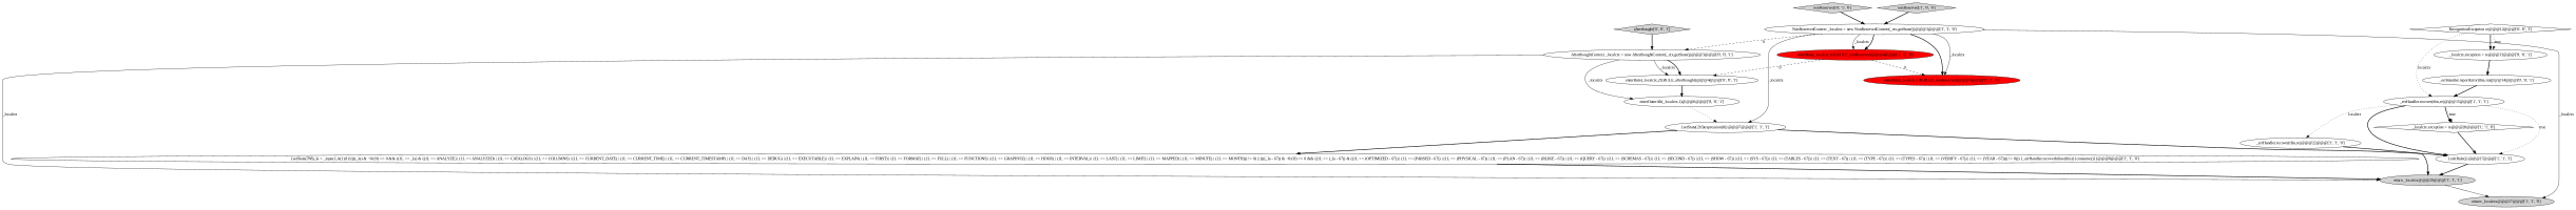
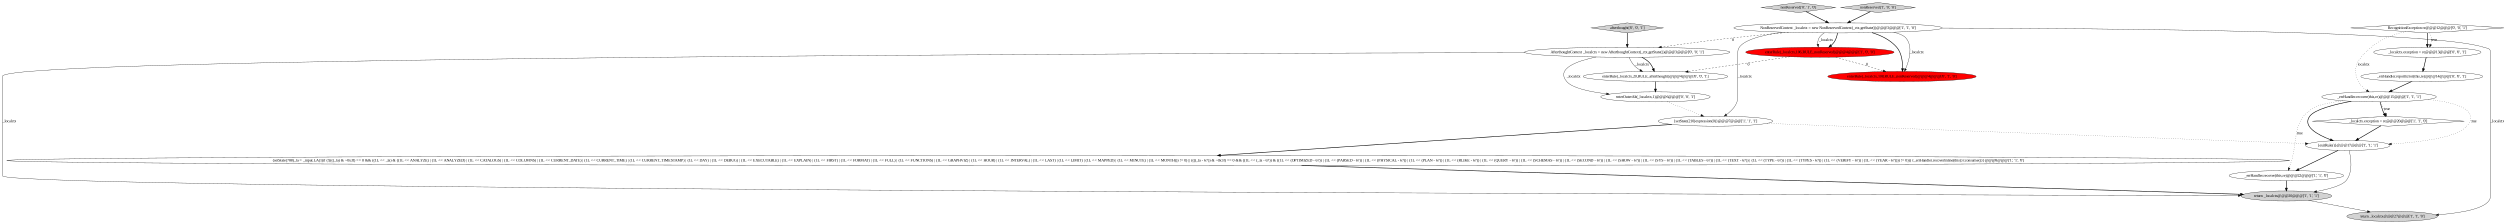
  digraph {
    fontname="Liberation Serif"
    node [fillcolor=white fontname="Liberation Serif" shape=ellipse style=filled]
    edge [fontname="Liberation Serif" style=bold]
    n1 [fillcolor=lightgray label="return _localctx@@@20@@@['1', '1', '1']"]
    n2 [fillcolor=lightgray label="return _localctx@@@27@@@['1', '1', '0']"]
    n3 [label="{exitRule()}@@@17@@@['1', '1', '1']"]
    n4 [label="_errHandler.recover(this,re)@@@22@@@['1', '1', '0']"]
    n5 [label="AfterthoughtContext _localctx = new AfterthoughtContext(_ctx,getState())@@@3@@@['0', '0', '1']"]
    n6 [label="enterOuterAlt(_localctx,1)@@@6@@@['0', '0', '1']"]
    n7 [label="enterRule(_localctx,20,RULE_afterthought)@@@4@@@['0', '0', '1']"]
    n8 [label="{setState(210)expression(0)}@@@7@@@['1', '1', '1']"]
    n9 [label="{setState(788)_la = _input.LA(1)if (!((((_la) & ~0x3f) == 0 && ((1L << _la) & ((1L << ANALYZE) | (1L << ANALYZED) | (1L << CATALOGS) | (1L << COLUMNS) | (1L << CURRENT_DATE) | (1L << CURRENT_TIME) | (1L << CURRENT_TIMESTAMP) | (1L << DAY) | (1L << DEBUG) | (1L << EXECUTABLE) | (1L << EXPLAIN) | (1L << FIRST) | (1L << FORMAT) | (1L << FULL) | (1L << FUNCTIONS) | (1L << GRAPHVIZ) | (1L << HOUR) | (1L << INTERVAL) | (1L << LAST) | (1L << LIMIT) | (1L << MAPPED) | (1L << MINUTE) | (1L << MONTH))) != 0) || ((((_la - 67)) & ~0x3f) == 0 && ((1L << (_la - 67)) & ((1L << (OPTIMIZED - 67)) | (1L << (PARSED - 67)) | (1L << (PHYSICAL - 67)) | (1L << (PLAN - 67)) | (1L << (RLIKE - 67)) | (1L << (QUERY - 67)) | (1L << (SCHEMAS - 67)) | (1L << (SECOND - 67)) | (1L << (SHOW - 67)) | (1L << (SYS - 67)) | (1L << (TABLES - 67)) | (1L << (TEXT - 67)) | (1L << (TYPE - 67)) | (1L << (TYPES - 67)) | (1L << (VERIFY - 67)) | (1L << (YEAR - 67)))) != 0))) {_errHandler.recoverInline(this)}{consume()}}@@@8@@@['1', '1', '0']"]
    n10 [label="NonReservedContext _localctx = new NonReservedContext(_ctx,getState())@@@3@@@['1', '1', '0']"]
    n11 [fillcolor=red label="enterRule(_localctx,108,RULE_nonReserved)@@@4@@@['0', '1', '0']"]
    n12 [fillcolor=red label="enterRule(_localctx,106,RULE_nonReserved)@@@4@@@['1', '0', '0']"]
    n13 [label="_localctx.exception = re@@@20@@@['1', '1', '0']" shape=diamond]
    n14 [fillcolor=lightgray label="nonReserved['0', '1', '0']" shape=diamond]
    n15 [label="_errHandler.reportError(this,re)@@@14@@@['0', '0', '1']"]
    n16 [label="_errHandler.recover(this,re)@@@15@@@['1', '1', '1']"]
    n17 [label="RecognitionException re@@@12@@@['0', '0', '1']" shape=diamond]
    n18 [label="_localctx.exception = re@@@13@@@['0', '0', '1']"]
    n19 [fillcolor=lightgray label="nonReserved['1', '0', '0']" shape=diamond]
    n20 [fillcolor=lightgray label="afterthought['0', '0', '1']" shape=diamond]
    n1 -> n2 [style=solid]
-   n3 -> n1
+   n3 -> n1 [style=solid]
+   n3 -> n4
    n4 -> n1
    n5 -> n1 [label=_localctx style=solid]
    n5 -> n6 [label=_localctx style=solid]
    n5 -> n7 [label=_localctx style=solid]
    n5 -> n7
    n6 -> n8 [style=dotted]
    n7 -> n6
-   n8 -> n3
+   n8 -> n3 [style=dotted]
    n8 -> n9
    n9 -> n1
    n10 -> n2 [label=_localctx style=solid]
    n10 -> n5 [label=0 style=dashed]
    n10 -> n8 [label=_localctx style=solid]
    n10 -> n11 [label=_localctx style=solid]
    n10 -> n11
    n10 -> n12
    n10 -> n12 [label=_localctx style=solid]
    n12 -> n7 [label=0 style=dashed]
    n12 -> n11 [label=0 style=dashed]
    n13 -> n3
    n14 -> n10
    n15 -> n16
    n16 -> n3 [label=true style=dotted]
    n16 -> n3
-   n16 -> n4 [label=localctx style=dotted]
+   n16 -> n4 [label=true style=dotted]
    n16 -> n13
    n16 -> n13 [label=true style=dotted]
    n17 -> n16 [label=localctx style=dotted]
    n17 -> n18
    n17 -> n18 [label=true style=dotted]
    n18 -> n15
    n19 -> n10
    n20 -> n5
  }
